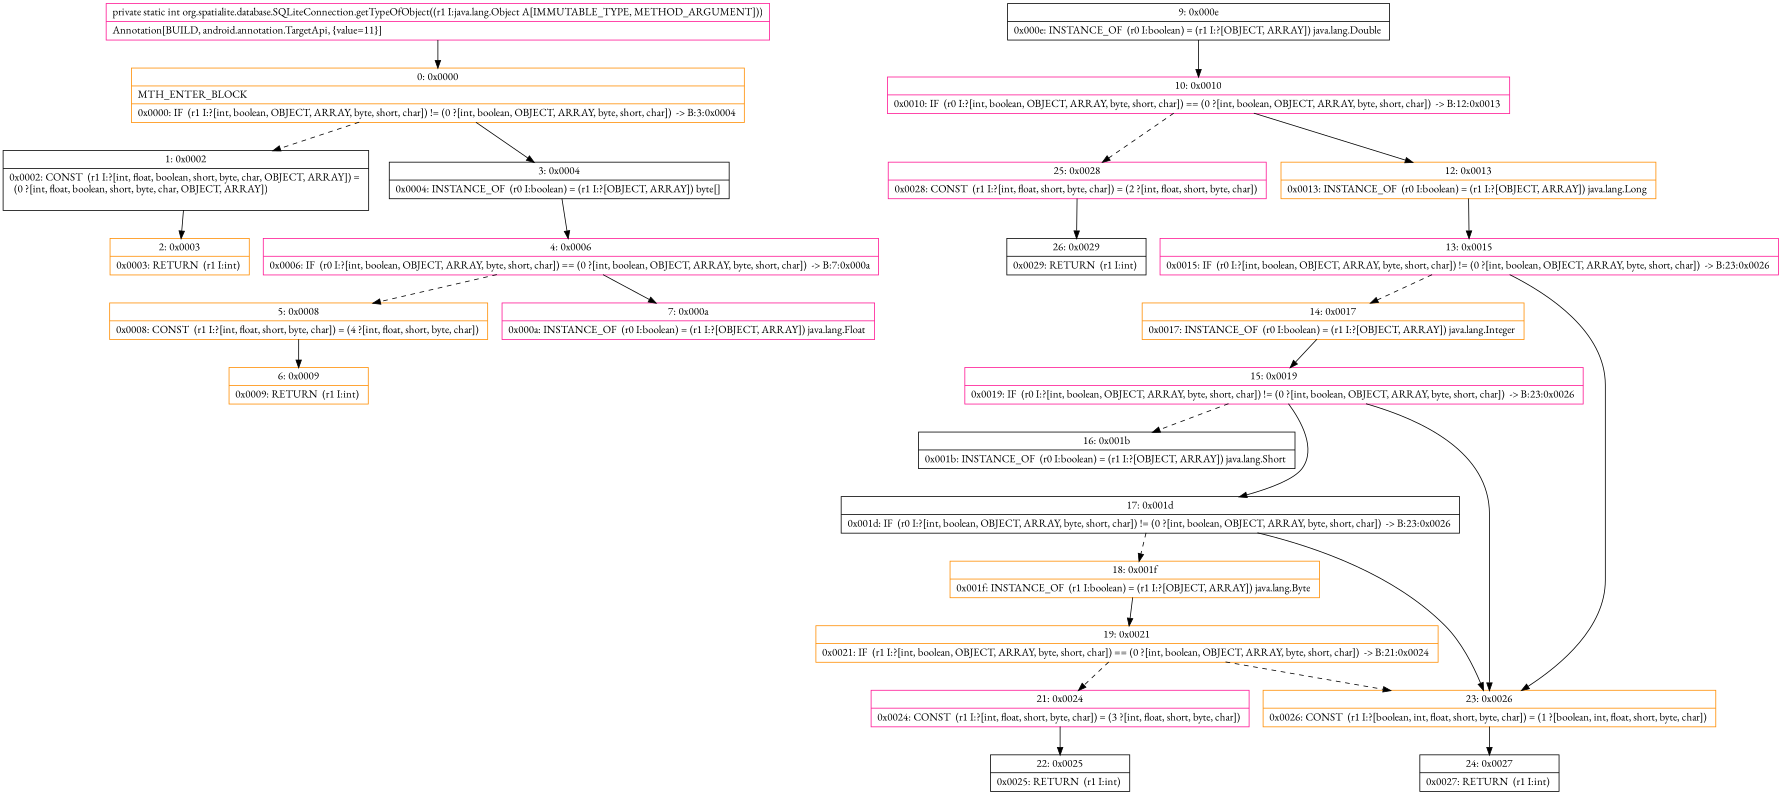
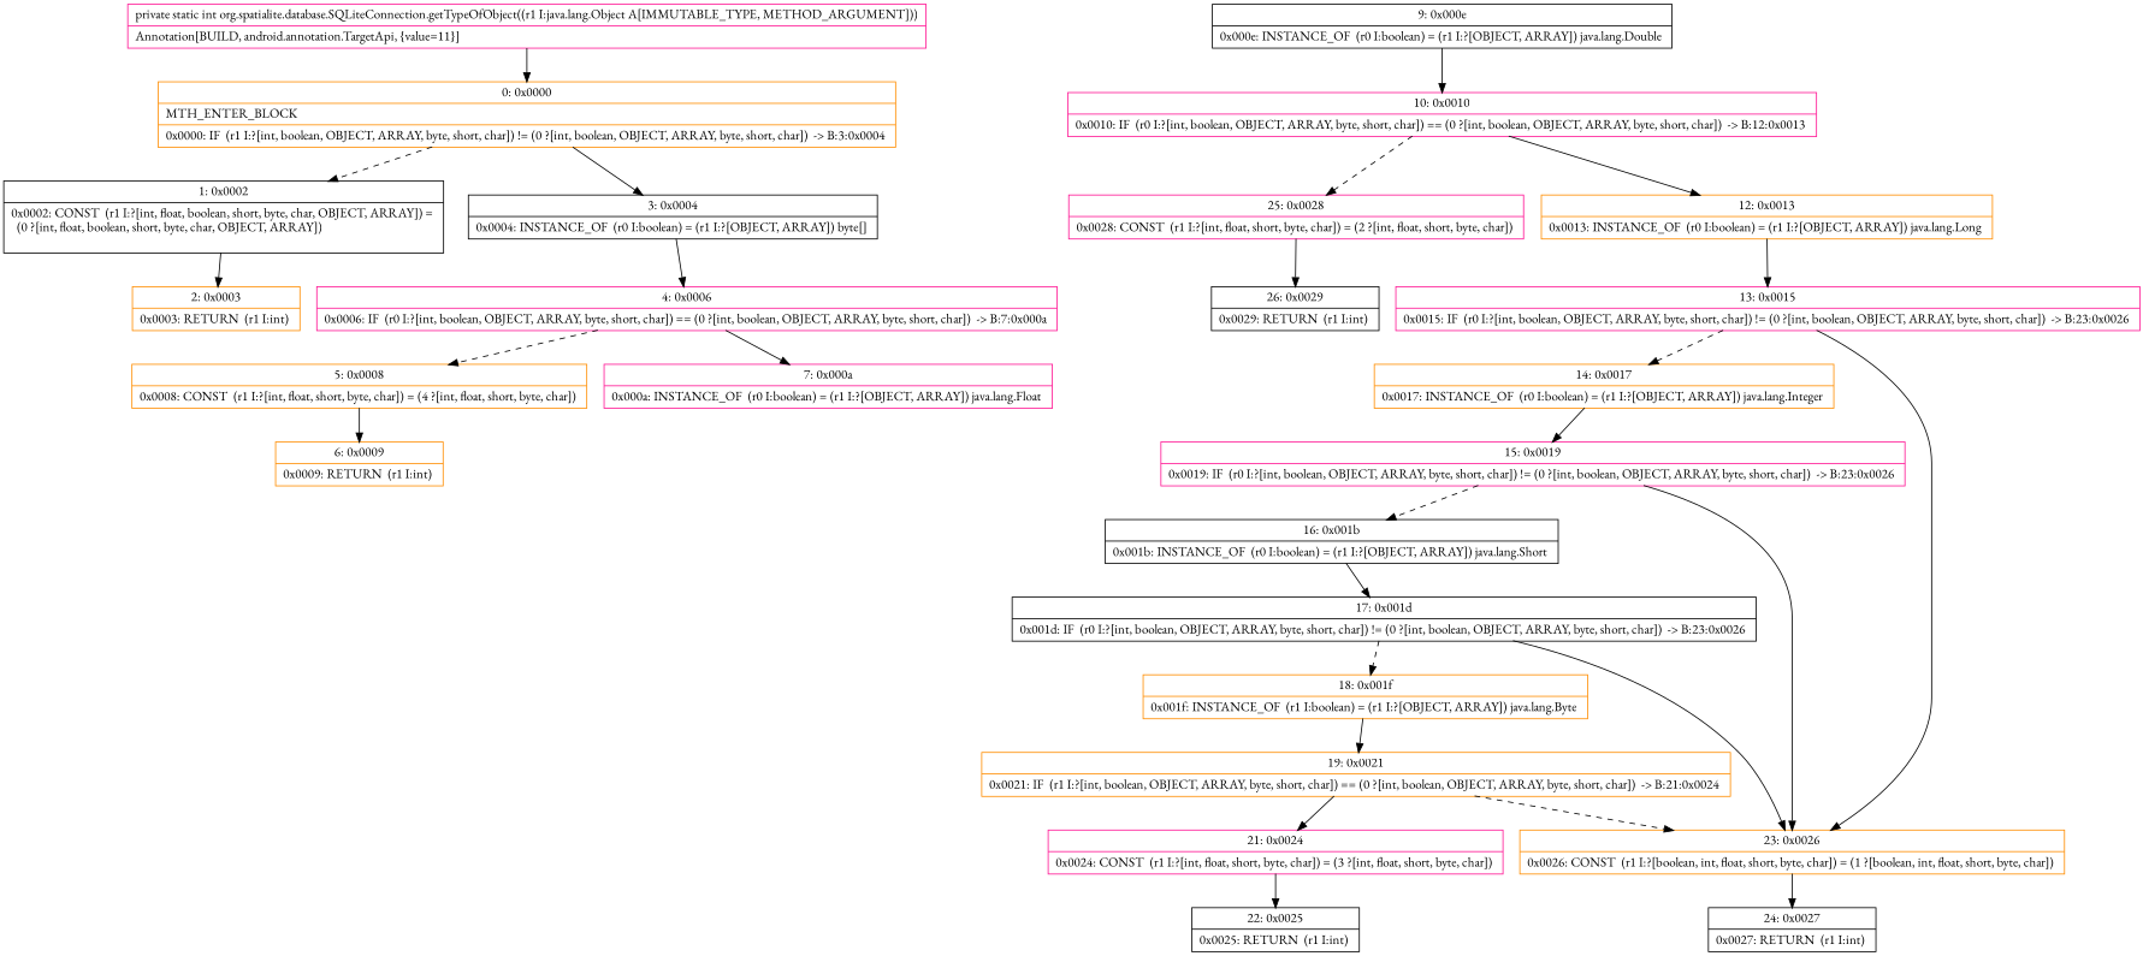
  digraph {
    fontname="EB Garamond"
    node [color=darkorange fontname="EB Garamond" shape=record]
    edge [fontname="EB Garamond"]
    n1 [label="{0\:\ 0x0000|MTH_ENTER_BLOCK\l|0x0000: IF  (r1 I:?[int, boolean, OBJECT, ARRAY, byte, short, char]) != (0 ?[int, boolean, OBJECT, ARRAY, byte, short, char])  \-\> B:3:0x0004 \l}"]
    n2 [color=black label="{1\:\ 0x0002|0x0002: CONST  (r1 I:?[int, float, boolean, short, byte, char, OBJECT, ARRAY]) = \l  (0 ?[int, float, boolean, short, byte, char, OBJECT, ARRAY])\l \l}"]
    n3 [color=black label="{3\:\ 0x0004|0x0004: INSTANCE_OF  (r0 I:boolean) = (r1 I:?[OBJECT, ARRAY]) byte[] \l}"]
    n4 [label="{2\:\ 0x0003|0x0003: RETURN  (r1 I:int) \l}"]
    n5 [color=deeppink label="{4\:\ 0x0006|0x0006: IF  (r0 I:?[int, boolean, OBJECT, ARRAY, byte, short, char]) == (0 ?[int, boolean, OBJECT, ARRAY, byte, short, char])  \-\> B:7:0x000a \l}"]
    n6 [label="{5\:\ 0x0008|0x0008: CONST  (r1 I:?[int, float, short, byte, char]) = (4 ?[int, float, short, byte, char]) \l}"]
    n7 [color=deeppink label="{7\:\ 0x000a|0x000a: INSTANCE_OF  (r0 I:boolean) = (r1 I:?[OBJECT, ARRAY]) java.lang.Float \l}"]
    n8 [label="{6\:\ 0x0009|0x0009: RETURN  (r1 I:int) \l}"]
    n9 [color=black label="{9\:\ 0x000e|0x000e: INSTANCE_OF  (r0 I:boolean) = (r1 I:?[OBJECT, ARRAY]) java.lang.Double \l}"]
    n10 [color=deeppink label="{10\:\ 0x0010|0x0010: IF  (r0 I:?[int, boolean, OBJECT, ARRAY, byte, short, char]) == (0 ?[int, boolean, OBJECT, ARRAY, byte, short, char])  \-\> B:12:0x0013 \l}"]
    n11 [color=deeppink label="{25\:\ 0x0028|0x0028: CONST  (r1 I:?[int, float, short, byte, char]) = (2 ?[int, float, short, byte, char]) \l}"]
    n12 [color=black label="{26\:\ 0x0029|0x0029: RETURN  (r1 I:int) \l}"]
    n13 [label="{12\:\ 0x0013|0x0013: INSTANCE_OF  (r0 I:boolean) = (r1 I:?[OBJECT, ARRAY]) java.lang.Long \l}"]
    n14 [color=deeppink label="{13\:\ 0x0015|0x0015: IF  (r0 I:?[int, boolean, OBJECT, ARRAY, byte, short, char]) != (0 ?[int, boolean, OBJECT, ARRAY, byte, short, char])  \-\> B:23:0x0026 \l}"]
    n15 [label="{14\:\ 0x0017|0x0017: INSTANCE_OF  (r0 I:boolean) = (r1 I:?[OBJECT, ARRAY]) java.lang.Integer \l}"]
    n16 [label="{23\:\ 0x0026|0x0026: CONST  (r1 I:?[boolean, int, float, short, byte, char]) = (1 ?[boolean, int, float, short, byte, char]) \l}"]
    n17 [color=deeppink label="{15\:\ 0x0019|0x0019: IF  (r0 I:?[int, boolean, OBJECT, ARRAY, byte, short, char]) != (0 ?[int, boolean, OBJECT, ARRAY, byte, short, char])  \-\> B:23:0x0026 \l}"]
    n18 [color=black label="{24\:\ 0x0027|0x0027: RETURN  (r1 I:int) \l}"]
    n19 [color=black label="{16\:\ 0x001b|0x001b: INSTANCE_OF  (r0 I:boolean) = (r1 I:?[OBJECT, ARRAY]) java.lang.Short \l}"]
    n20 [color=black label="{17\:\ 0x001d|0x001d: IF  (r0 I:?[int, boolean, OBJECT, ARRAY, byte, short, char]) != (0 ?[int, boolean, OBJECT, ARRAY, byte, short, char])  \-\> B:23:0x0026 \l}"]
    n21 [label="{18\:\ 0x001f|0x001f: INSTANCE_OF  (r1 I:boolean) = (r1 I:?[OBJECT, ARRAY]) java.lang.Byte \l}"]
    n22 [label="{19\:\ 0x0021|0x0021: IF  (r1 I:?[int, boolean, OBJECT, ARRAY, byte, short, char]) == (0 ?[int, boolean, OBJECT, ARRAY, byte, short, char])  \-\> B:21:0x0024 \l}"]
    n23 [color=deeppink label="{21\:\ 0x0024|0x0024: CONST  (r1 I:?[int, float, short, byte, char]) = (3 ?[int, float, short, byte, char]) \l}"]
    n24 [color=black label="{22\:\ 0x0025|0x0025: RETURN  (r1 I:int) \l}"]
    n25 [color=deeppink label="{private static int org.spatialite.database.SQLiteConnection.getTypeOfObject((r1 I:java.lang.Object A[IMMUTABLE_TYPE, METHOD_ARGUMENT]))  | Annotation[BUILD, android.annotation.TargetApi, \{value=11\}]\l}"]
    n1 -> n2 [style=dashed]
    n1 -> n3
    n2 -> n4
    n3 -> n5
    n5 -> n6 [style=dashed]
    n5 -> n7
    n6 -> n8
    n9 -> n10
    n10 -> n11 [style=dashed]
    n10 -> n13
    n11 -> n12
    n13 -> n14
    n14 -> n15 [style=dashed]
    n14 -> n16
    n15 -> n17
    n16 -> n18
    n17 -> n16
    n17 -> n19 [style=dashed]
-   n17 -> n20
+   n19 -> n20
    n20 -> n16
    n20 -> n21 [style=dashed]
    n21 -> n22
    n22 -> n16 [style=dashed]
-   n22 -> n23 [style=dashed]
+   n22 -> n23
    n23 -> n24
    n25 -> n1
  }
